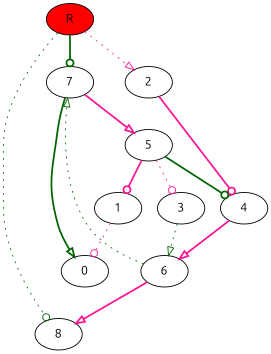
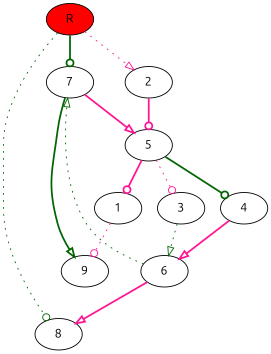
  digraph {
    fontname=Ubuntu
    node [fontname=Ubuntu]
    edge [arrowhead=odot color=deeppink fontname=Ubuntu style=bold]
    1
-   9 [label=0]
+   9
    2
    5
    3
    4
    6
    7
    8
    R [fillcolor="#ff0000" style=filled]
    1 -> 9 [style=dotted]
-   2 -> 4
+   2 -> 5
    5 -> 1
    5 -> 3 [style=dotted]
    5 -> 4 [color=darkgreen]
    3 -> 6 [arrowhead=onormal color=darkgreen style=dotted]
    4 -> 6 [arrowhead=onormal]
    6 -> 7 [arrowhead=onormal color=darkgreen style=dotted]
    6 -> 8 [arrowhead=onormal]
    7 -> 9 [arrowhead=onormal color=darkgreen]
    7 -> 5 [arrowhead=onormal]
    R -> 2 [arrowhead=onormal style=dotted]
    R -> 7 [color=darkgreen]
    R -> 8 [color=darkgreen style=dotted]
  }
